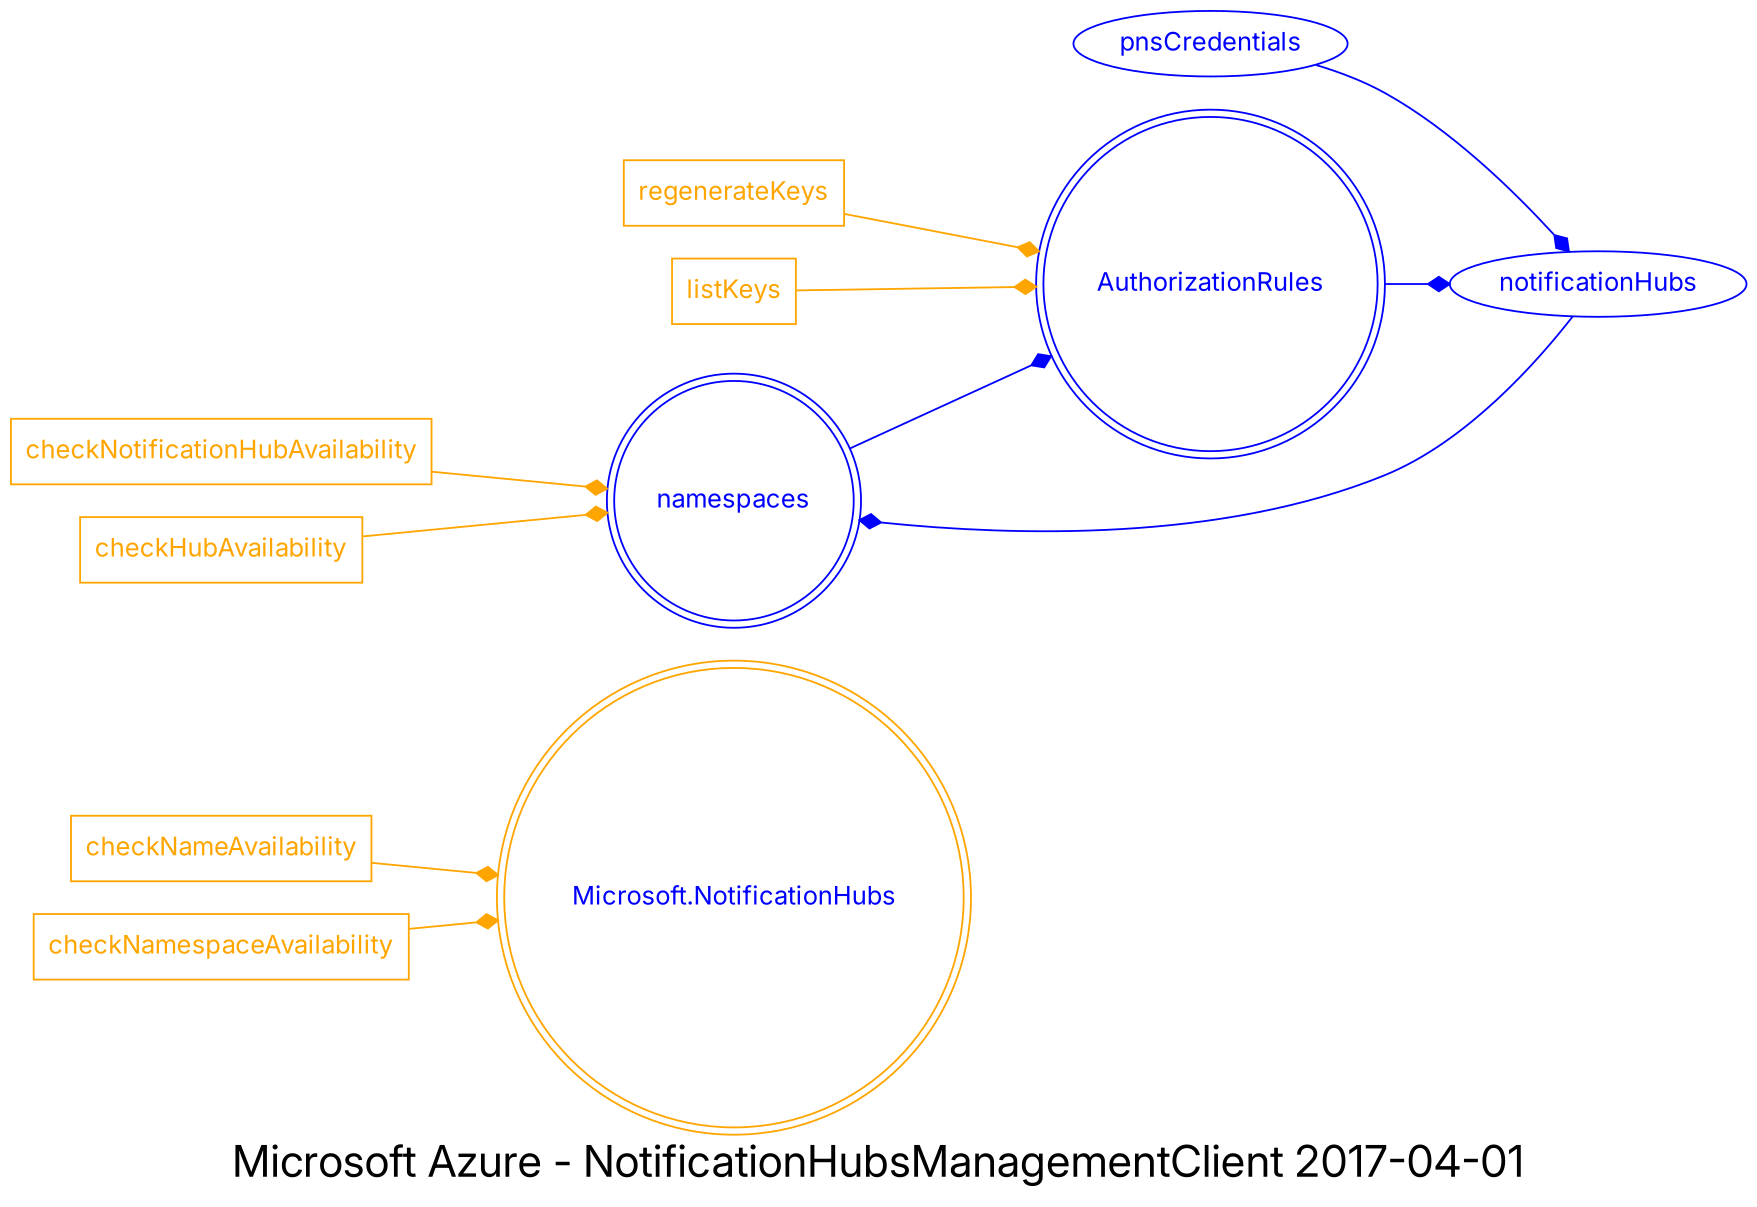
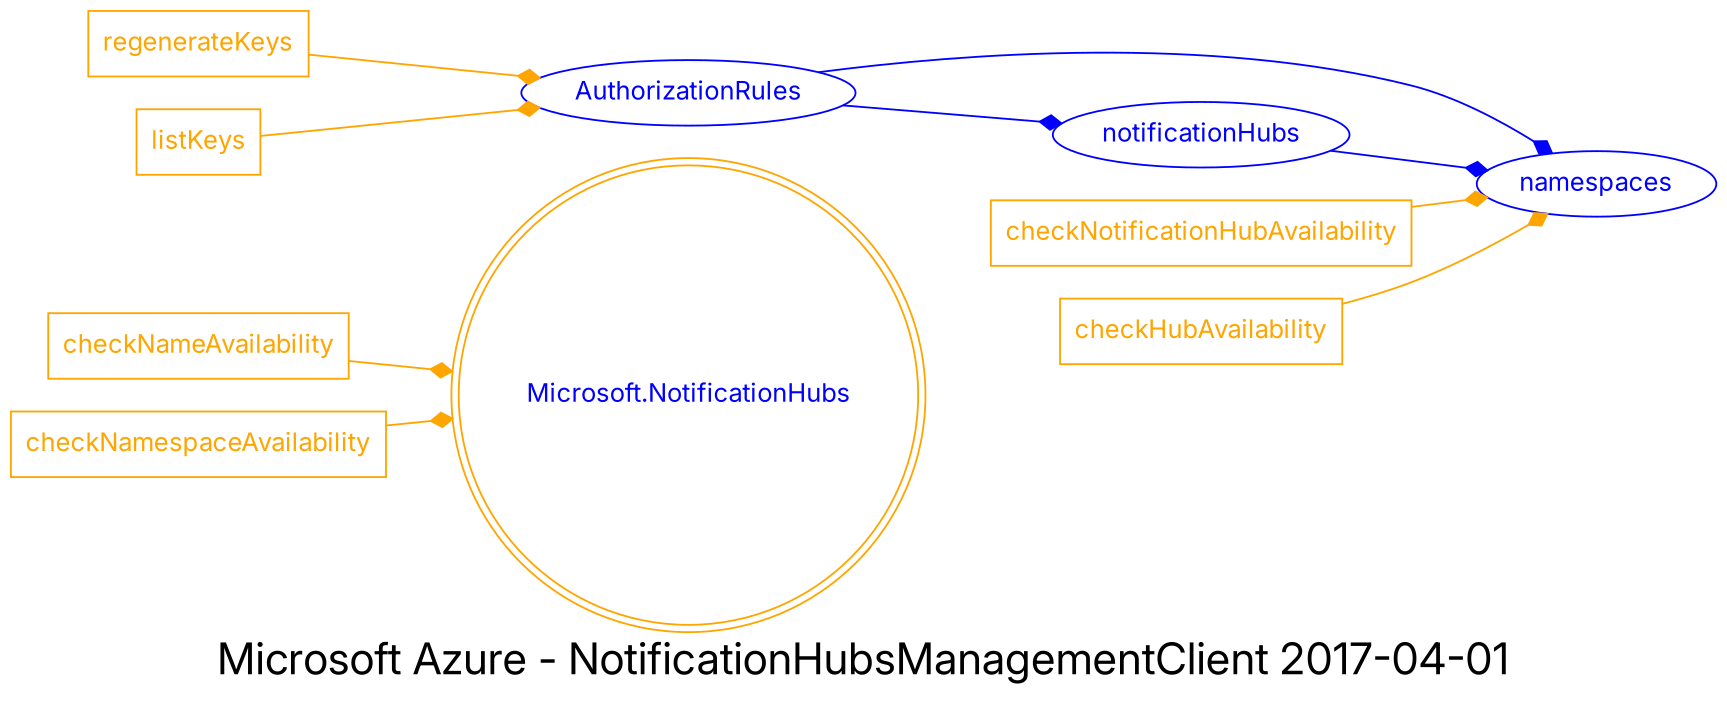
  digraph {
    fontname=Inter
    fontsize=24
    label="Microsoft Azure - NotificationHubsManagementClient 2017-04-01"
    rankdir=LR
    splines=true
    node [color=orange fontcolor=orange fontname=Inter shape=box]
    edge [arrowhead=diamond arrowtail=none color=orange fontcolor=orange fontname=Inter]
    "Microsoft.NotificationHubs" [fontcolor=blue shape=doublecircle]
-   namespaces [color=blue fontcolor=blue shape=doublecircle]
+   namespaces [color=blue fontcolor=blue shape=ellipse]
    checkNameAvailability
    checkNamespaceAvailability
    notificationHubs [color=blue fontcolor=blue shape=ellipse]
-   AuthorizationRules [color=blue fontcolor=blue shape=doublecircle]
+   AuthorizationRules [color=blue fontcolor=blue shape=ellipse]
    regenerateKeys
    listKeys
-   pnsCredentials [color=blue fontcolor=blue shape=ellipse]
    checkNotificationHubAvailability
    checkHubAvailability
    checkNameAvailability -> "Microsoft.NotificationHubs"
    checkNamespaceAvailability -> "Microsoft.NotificationHubs"
    notificationHubs -> namespaces [color=blue fontcolor=blue]
-   namespaces -> AuthorizationRules [color=blue fontcolor=blue]
+   AuthorizationRules -> namespaces [color=blue fontcolor=blue]
    AuthorizationRules -> notificationHubs [color=blue fontcolor=blue]
    regenerateKeys -> AuthorizationRules
    listKeys -> AuthorizationRules
-   pnsCredentials -> notificationHubs [color=blue fontcolor=blue]
    checkNotificationHubAvailability -> namespaces
    checkHubAvailability -> namespaces
  }
